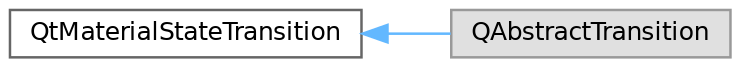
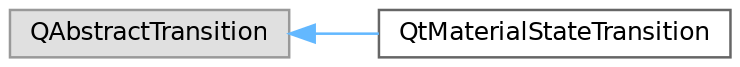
  digraph {
    rankdir=LR
    node [fontname=Helvetica fontsize=10 shape=box style=filled]
    n1 [color=grey60 fillcolor="#E0E0E0" height=0.2 label=QAbstractTransition width=0.4]
    n2 [color=grey40 fillcolor=white height=0.2 label=QtMaterialStateTransition width=0.4]
-   n2 -> n1 [color=steelblue1 dir=back fontname=Helvetica fontsize=10 labelfontname=Helvetica labelfontsize=10 style=solid]
+   n1 -> n2 [color=steelblue1 dir=back fontname=Helvetica fontsize=10 labelfontname=Helvetica labelfontsize=10 style=solid]
  }
